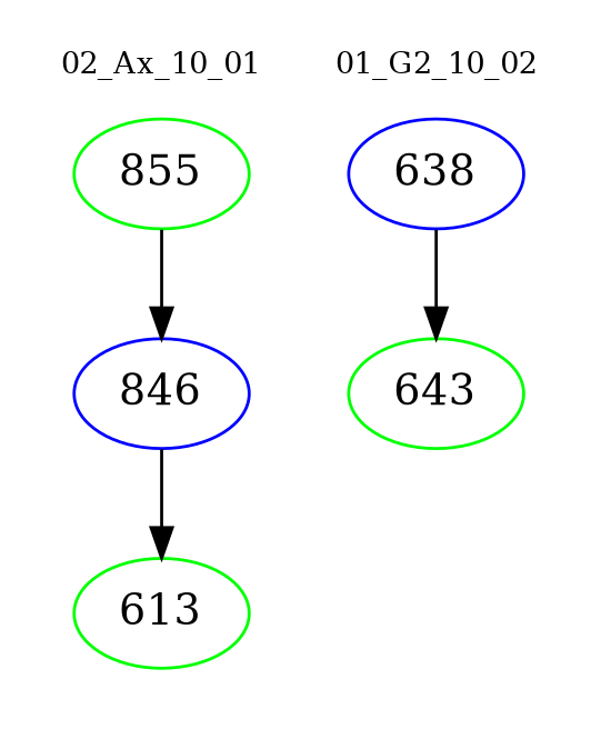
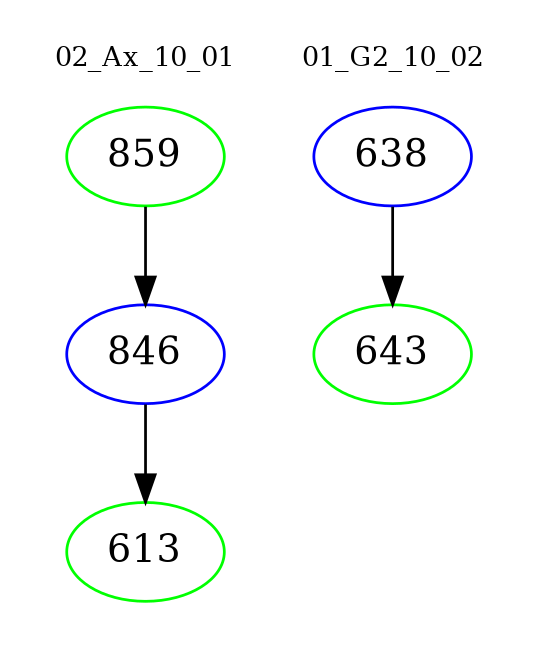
  digraph {
    node [color=green]
    edge [color=black]
-   n1 [label=855]
+   n1 [label=859]
    n2 [color=blue label=846]
    n3 [label=613]
    n4 [color=blue label=638]
    n5 [label=643]
    subgraph cluster_1 {
      color=white
      fontsize=10
      label="02_Ax_10_01"
      n1
      n2
      n3
    }
    subgraph cluster_2 {
      color=white
      fontsize=10
      label="01_G2_10_02"
      n4
      n5
    }
    n1 -> n2
    n2 -> n3
    n4 -> n5
  }
